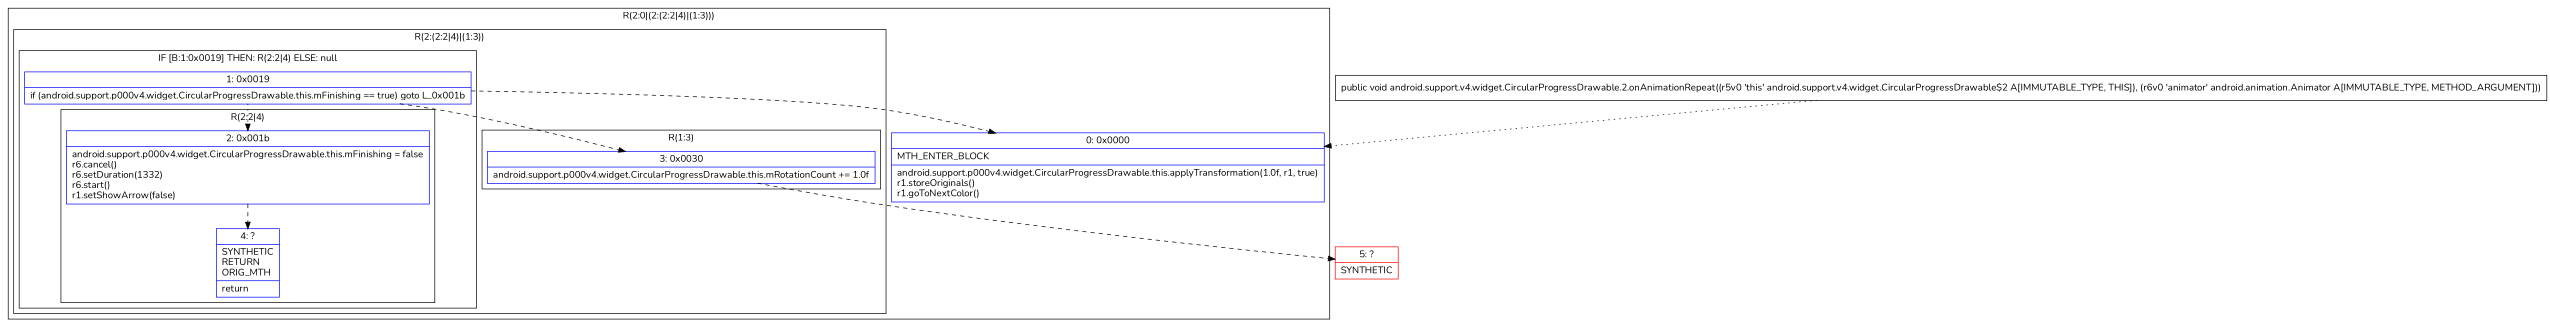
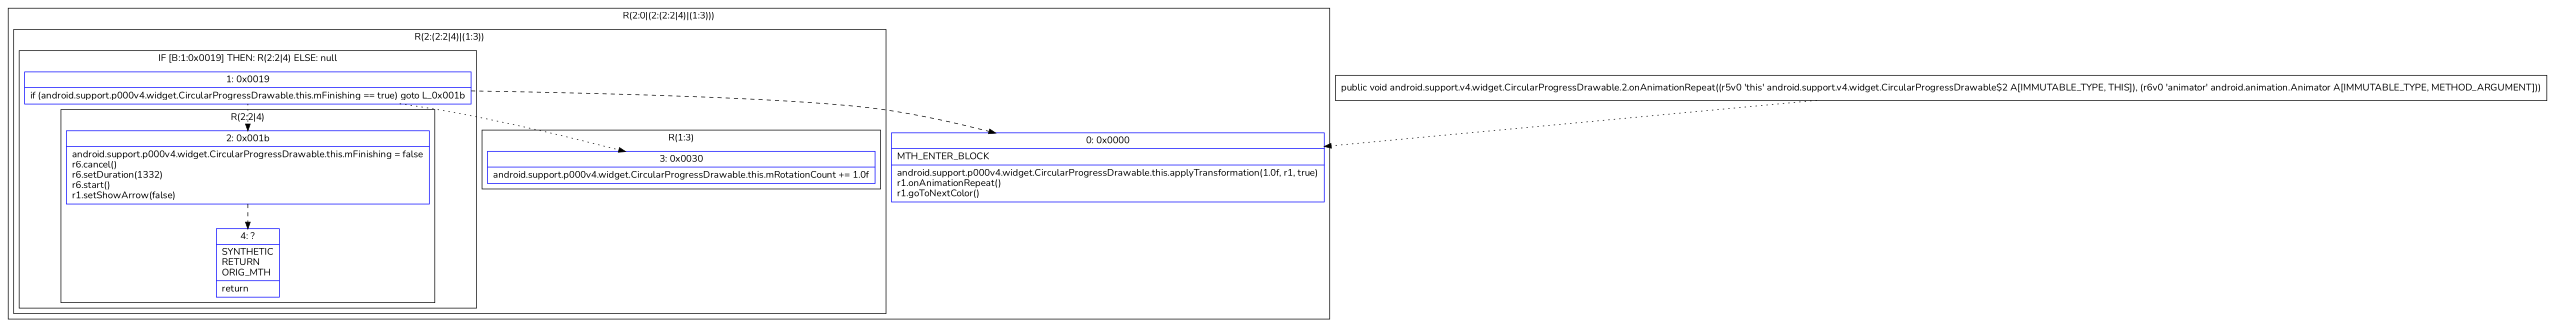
  digraph {
    fontname=Nunito
    node [color=blue fontname=Nunito shape=record]
    edge [fontname=Nunito style=dashed]
    n1 [label="{2\:\ 0x001b|android.support.p000v4.widget.CircularProgressDrawable.this.mFinishing = false\lr6.cancel()\lr6.setDuration(1332)\lr6.start()\lr1.setShowArrow(false)\l}"]
    n2 [label="{4\:\ ?|SYNTHETIC\lRETURN\lORIG_MTH\l|return\l}"]
    n3 [label="{1\:\ 0x0019|if (android.support.p000v4.widget.CircularProgressDrawable.this.mFinishing == true) goto L_0x001b\l}"]
    n4 [label="{3\:\ 0x0030|android.support.p000v4.widget.CircularProgressDrawable.this.mRotationCount += 1.0f\l}"]
-   n5 [label="{0\:\ 0x0000|MTH_ENTER_BLOCK\l|android.support.p000v4.widget.CircularProgressDrawable.this.applyTransformation(1.0f, r1, true)\lr1.storeOriginals()\lr1.goToNextColor()\l}"]
-   n6 [color=red label="{5\:\ ?|SYNTHETIC\l}"]
+   n5 [label="{0\:\ 0x0000|MTH_ENTER_BLOCK\l|android.support.p000v4.widget.CircularProgressDrawable.this.applyTransformation(1.0f, r1, true)\lr1.onAnimationRepeat()\lr1.goToNextColor()\l}"]
    n7 [label="{public void android.support.v4.widget.CircularProgressDrawable.2.onAnimationRepeat((r5v0 'this' android.support.v4.widget.CircularProgressDrawable$2 A[IMMUTABLE_TYPE, THIS]), (r6v0 'animator' android.animation.Animator A[IMMUTABLE_TYPE, METHOD_ARGUMENT])) }" color=""]
    subgraph cluster_1 {
      label="R(2:0|(2:(2:2|4)|(1:3)))"
      n5
      subgraph cluster_2 {
        label="R(2:(2:2|4)|(1:3))"
        subgraph cluster_3 {
          label="IF [B:1:0x0019] THEN: R(2:2|4) ELSE: null"
          n3
          subgraph cluster_4 {
            label="R(2:2|4)"
            n1
            n2
          }
        }
        subgraph cluster_5 {
          label="R(1:3)"
          n4
        }
      }
    }
    n1 -> n2
    n3 -> n1 [style=dotted]
-   n3 -> n4
+   n3 -> n4 [style=dotted]
    n3 -> n5
-   n4 -> n6
    n7 -> n5 [style=dotted]
  }
